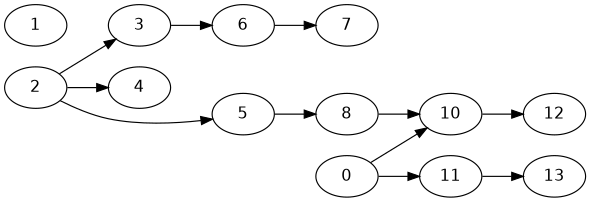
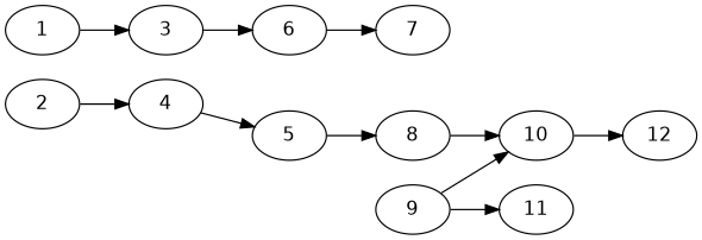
  digraph {
    fontname="DejaVu Sans"
    rankdir=LR
    node [alpha=0.04 fontname="DejaVu Sans"]
    edge [fontname="DejaVu Sans"]
    1 [expect_size=194191370675202400]
    2 [alpha=0.01 expect_size=158239190914433024000]
    3 [alpha=0.17 expect_size=27592943429520195584]
    4 [expect_size=264396857059076734976]
    6 [alpha=0.13 expect_size=490153299017299712]
    5 [alpha=0.15 expect_size=11937963516665106]
    7 [alpha=0.03 expect_size=51106671356754788352]
    8 [alpha=0.15 expect_size=23571034481539292]
    10 [alpha=0.18 expect_size=62584037637619712000]
-   9 [alpha=0.13 expect_size=9491396240397154 label=0]
+   9 [alpha=0.13 expect_size=9491396240397154]
    11 [alpha=0.19 expect_size=171294009931666]
    12 [alpha=0.09 expect_size=87051521726479335424]
-   13 [alpha=0.19 expect_size=11674624575746072]
-   2 -> 3
+   1 -> 3
    2 -> 4
    3 -> 6
-   2 -> 5
+   4 -> 5
    6 -> 7
    5 -> 8
    8 -> 10
    10 -> 12
    9 -> 10
    9 -> 11
-   11 -> 13
  }
